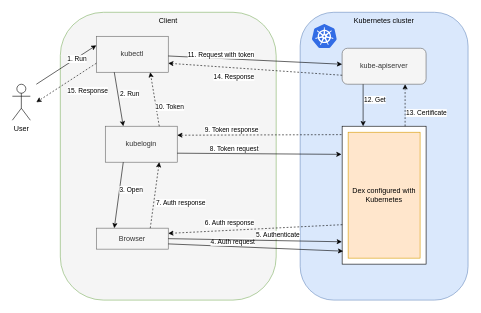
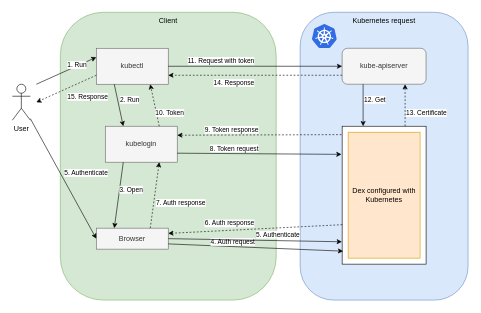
  <mxCell id="0" />
  <mxCell id="1" parent="0" />
- <mxCell id="2" value="Client" style="rounded=1;whiteSpace=wrap;html=1;arcSize=20;verticalAlign=top;align=center;fillColor=#f5f5f5;strokeColor=#82b366;" parent="1" vertex="1"><mxGeometry x="100" y="20" width="360" height="480" as="geometry" /></mxCell>
- <mxCell id="3" value="Kubernetes cluster" style="rounded=1;whiteSpace=wrap;html=1;arcSize=20;verticalAlign=top;align=center;fillColor=#dae8fc;strokeColor=#6c8ebf;" parent="1" vertex="1"><mxGeometry x="500" y="20" width="280" height="480" as="geometry" /></mxCell>
+ <mxCell id="2" value="Client" style="rounded=1;whiteSpace=wrap;html=1;arcSize=20;verticalAlign=top;align=center;fillColor=#d5e8d4;strokeColor=#82b366;" parent="1" vertex="1"><mxGeometry x="100" y="20" width="360" height="480" as="geometry" /></mxCell>
+ <mxCell id="3" value="Kubernetes request" style="rounded=1;whiteSpace=wrap;html=1;arcSize=20;verticalAlign=top;align=center;fillColor=#dae8fc;strokeColor=#6c8ebf;" parent="1" vertex="1"><mxGeometry x="500" y="20" width="280" height="480" as="geometry" /></mxCell>
  <mxCell id="4" value="User" style="shape=umlActor;verticalLabelPosition=bottom;verticalAlign=top;html=1;" parent="1" vertex="1"><mxGeometry x="20" y="140" width="30" height="60" as="geometry" /></mxCell>
- <mxCell id="5" value="kubectl" style="rounded=0;whiteSpace=wrap;html=1;fillColor=#f5f5f5;strokeColor=#666666;fontColor=#333333;" parent="1" vertex="1"><mxGeometry x="160" y="60" width="120" height="60" as="geometry" /></mxCell>
+ <mxCell id="5" value="kubectl" style="rounded=0;whiteSpace=wrap;html=1;fillColor=#f5f5f5;strokeColor=#666666;fontColor=#333333;" parent="1" vertex="1"><mxGeometry x="160" y="80" width="120" height="60" as="geometry" /></mxCell>
  <mxCell id="6" value="kubelogin" style="rounded=0;whiteSpace=wrap;html=1;fillColor=#f5f5f5;strokeColor=#666666;fontColor=#333333;" parent="1" vertex="1"><mxGeometry x="175" y="210" width="120" height="60" as="geometry" /></mxCell>
  <mxCell id="7" value="Browser" style="rounded=0;whiteSpace=wrap;html=1;fillColor=#f5f5f5;strokeColor=#666666;fontColor=#333333;" parent="1" vertex="1"><mxGeometry x="160" y="380" width="120" height="35" as="geometry" /></mxCell>
  <mxCell id="8" value="kube-apiserver" style="whiteSpace=wrap;html=1;fillColor=#f5f5f5;strokeColor=#666666;fontColor=#333333;rounded=1;" parent="1" vertex="1"><mxGeometry x="570" y="80" width="140" height="60" as="geometry" /></mxCell>
  <mxCell id="9" value="" style="rounded=0;whiteSpace=wrap;html=1;" parent="1" vertex="1"><mxGeometry x="570" y="210" width="140" height="230" as="geometry" /></mxCell>
  <mxCell id="10" value="Dex configured with Kubernetes" style="rounded=0;whiteSpace=wrap;html=1;fillColor=#ffe6cc;strokeColor=#d79b00;align=center;verticalAlign=middle;" parent="9" vertex="1"><mxGeometry x="10" y="10" width="120" height="210" as="geometry" /></mxCell>
  <mxCell id="11" value="1. Run" style="endArrow=classic;html=1;rounded=0;align=left;verticalAlign=bottom;entryX=0;entryY=0.25;entryDx=0;entryDy=0;" parent="1" target="5" edge="1"><mxGeometry width="50" height="50" relative="1" as="geometry"><mxPoint x="60" y="140" as="sourcePoint" /><mxPoint x="130" y="100" as="targetPoint" /></mxGeometry></mxCell>
  <mxCell id="12" value="2. Run" style="endArrow=classic;html=1;rounded=0;align=left;verticalAlign=bottom;entryX=0.25;entryY=0;entryDx=0;entryDy=0;exitX=0.25;exitY=1;exitDx=0;exitDy=0;" parent="1" source="5" target="6" edge="1"><mxGeometry width="50" height="50" relative="1" as="geometry"><mxPoint x="220" y="150" as="sourcePoint" /><mxPoint x="220" y="200" as="targetPoint" /></mxGeometry></mxCell>
  <mxCell id="13" value="3. Open" style="endArrow=classic;html=1;rounded=0;align=left;verticalAlign=bottom;entryX=0.25;entryY=0;entryDx=0;entryDy=0;exitX=0.25;exitY=1;exitDx=0;exitDy=0;" parent="1" source="6" target="7" edge="1"><mxGeometry width="50" height="50" relative="1" as="geometry"><mxPoint x="220" y="280" as="sourcePoint" /><mxPoint x="220" y="370" as="targetPoint" /></mxGeometry></mxCell>
  <mxCell id="14" value="4. Auth request" style="endArrow=classic;html=1;rounded=0;align=right;verticalAlign=bottom;exitX=1;exitY=0.75;exitDx=0;exitDy=0;entryX=0.012;entryY=0.906;entryDx=0;entryDy=0;entryPerimeter=0;" parent="1" source="7" target="9" edge="1"><mxGeometry width="50" height="50" relative="1" as="geometry"><mxPoint x="290" y="400" as="sourcePoint" /><mxPoint x="560" y="400" as="targetPoint" /></mxGeometry></mxCell>
+ <mxCell id="15" value="5. Authenticate" style="endArrow=classic;html=1;rounded=0;align=left;verticalAlign=bottom;entryX=0;entryY=0.5;entryDx=0;entryDy=0;" parent="1" source="4" target="7" edge="1"><mxGeometry width="50" height="50" relative="1" as="geometry"><mxPoint x="50" y="410" as="sourcePoint" /><mxPoint x="150" y="410" as="targetPoint" /></mxGeometry></mxCell>
  <mxCell id="16" value="6. Auth response" style="endArrow=classic;html=1;rounded=0;dashed=1;align=right;verticalAlign=bottom;entryX=1;entryY=0.25;entryDx=0;entryDy=0;exitX=0.002;exitY=0.714;exitDx=0;exitDy=0;exitPerimeter=0;" parent="1" source="9" target="7" edge="1"><mxGeometry width="50" height="50" relative="1" as="geometry"><mxPoint x="560" y="420" as="sourcePoint" /><mxPoint x="290" y="420" as="targetPoint" /></mxGeometry></mxCell>
  <mxCell id="17" value="7. Auth response" style="endArrow=classic;html=1;rounded=0;dashed=1;align=left;verticalAlign=top;entryX=0.75;entryY=1;entryDx=0;entryDy=0;exitX=0.75;exitY=0;exitDx=0;exitDy=0;" parent="1" source="7" target="6" edge="1"><mxGeometry width="50" height="50" relative="1" as="geometry"><mxPoint x="220" y="370" as="sourcePoint" /><mxPoint x="220" y="280" as="targetPoint" /></mxGeometry></mxCell>
  <mxCell id="18" value="8. Token request" style="endArrow=classic;html=1;rounded=0;align=right;verticalAlign=bottom;entryX=-0.008;entryY=0.204;entryDx=0;entryDy=0;entryPerimeter=0;exitX=1;exitY=0.75;exitDx=0;exitDy=0;" parent="1" source="6" target="9" edge="1"><mxGeometry width="50" height="50" relative="1" as="geometry"><mxPoint x="290" y="230" as="sourcePoint" /><mxPoint x="560" y="230" as="targetPoint" /></mxGeometry></mxCell>
  <mxCell id="19" value="9. Token response" style="endArrow=classic;html=1;rounded=0;dashed=1;align=right;verticalAlign=bottom;exitX=-0.008;exitY=0.061;exitDx=0;exitDy=0;exitPerimeter=0;entryX=1;entryY=0.25;entryDx=0;entryDy=0;" parent="1" source="9" target="6" edge="1"><mxGeometry width="50" height="50" relative="1" as="geometry"><mxPoint x="560" y="250" as="sourcePoint" /><mxPoint x="290" y="250" as="targetPoint" /></mxGeometry></mxCell>
  <mxCell id="20" value="10. Token" style="endArrow=classic;html=1;rounded=0;dashed=1;align=left;verticalAlign=top;exitX=0.75;exitY=0;exitDx=0;exitDy=0;entryX=0.75;entryY=1;entryDx=0;entryDy=0;" parent="1" source="6" target="5" edge="1"><mxGeometry width="50" height="50" relative="1" as="geometry"><mxPoint x="220" y="200" as="sourcePoint" /><mxPoint x="220" y="150" as="targetPoint" /></mxGeometry></mxCell>
  <mxCell id="21" value="11. Request with token" style="endArrow=classic;html=1;rounded=0;align=right;verticalAlign=bottom;" parent="1" source="5" target="8" edge="1"><mxGeometry width="50" height="50" relative="1" as="geometry"><mxPoint x="290" y="100" as="sourcePoint" /><mxPoint x="560" y="100" as="targetPoint" /></mxGeometry></mxCell>
  <mxCell id="22" value="12. Get" style="endArrow=classic;html=1;rounded=0;align=left;verticalAlign=bottom;exitX=0.25;exitY=1;exitDx=0;exitDy=0;entryX=0.25;entryY=0;entryDx=0;entryDy=0;" parent="1" source="8" target="9" edge="1"><mxGeometry width="50" height="50" relative="1" as="geometry"><mxPoint x="640" y="150" as="sourcePoint" /><mxPoint x="640" y="200" as="targetPoint" /></mxGeometry></mxCell>
  <mxCell id="23" value="13. Certificate" style="endArrow=classic;html=1;rounded=0;dashed=1;align=left;verticalAlign=top;entryX=0.75;entryY=1;entryDx=0;entryDy=0;exitX=0.75;exitY=0;exitDx=0;exitDy=0;" parent="1" source="9" target="8" edge="1"><mxGeometry width="50" height="50" relative="1" as="geometry"><mxPoint x="660" y="200" as="sourcePoint" /><mxPoint x="660" y="150" as="targetPoint" /></mxGeometry></mxCell>
  <mxCell id="24" value="14. Response" style="endArrow=classic;html=1;rounded=0;dashed=1;align=right;verticalAlign=top;entryX=1;entryY=0.75;entryDx=0;entryDy=0;exitX=0;exitY=0.75;exitDx=0;exitDy=0;" parent="1" source="8" target="5" edge="1"><mxGeometry width="50" height="50" relative="1" as="geometry"><mxPoint x="560" y="120" as="sourcePoint" /><mxPoint x="290" y="120" as="targetPoint" /></mxGeometry></mxCell>
  <mxCell id="25" value="15. Response" style="endArrow=classic;html=1;rounded=0;dashed=1;align=left;verticalAlign=top;targetDx=-5;targetDy=5;exitX=0;exitY=0.75;exitDx=0;exitDy=0;" parent="1" source="5" edge="1"><mxGeometry width="50" height="50" relative="1" as="geometry"><mxPoint x="150" y="170" as="sourcePoint" /><mxPoint x="60" y="170" as="targetPoint" /></mxGeometry></mxCell>
  <mxCell id="26" value="5. Authenticate" style="endArrow=classic;html=1;rounded=0;align=left;verticalAlign=bottom;entryX=-0.003;entryY=0.838;entryDx=0;entryDy=0;exitX=1;exitY=0.5;exitDx=0;exitDy=0;entryPerimeter=0;" edge="1" parent="1" source="7" target="9"><mxGeometry width="50" height="50" relative="1" as="geometry"><mxPoint x="60" y="209" as="sourcePoint" /><mxPoint x="170" y="420" as="targetPoint" /></mxGeometry></mxCell>
  <mxCell id="27" value="" style="image;sketch=0;aspect=fixed;html=1;points=[];align=center;fontSize=12;image=img/lib/mscae/Kubernetes.svg;" vertex="1" parent="1"><mxGeometry x="520" y="40" width="41.67" height="40" as="geometry" /></mxCell>
